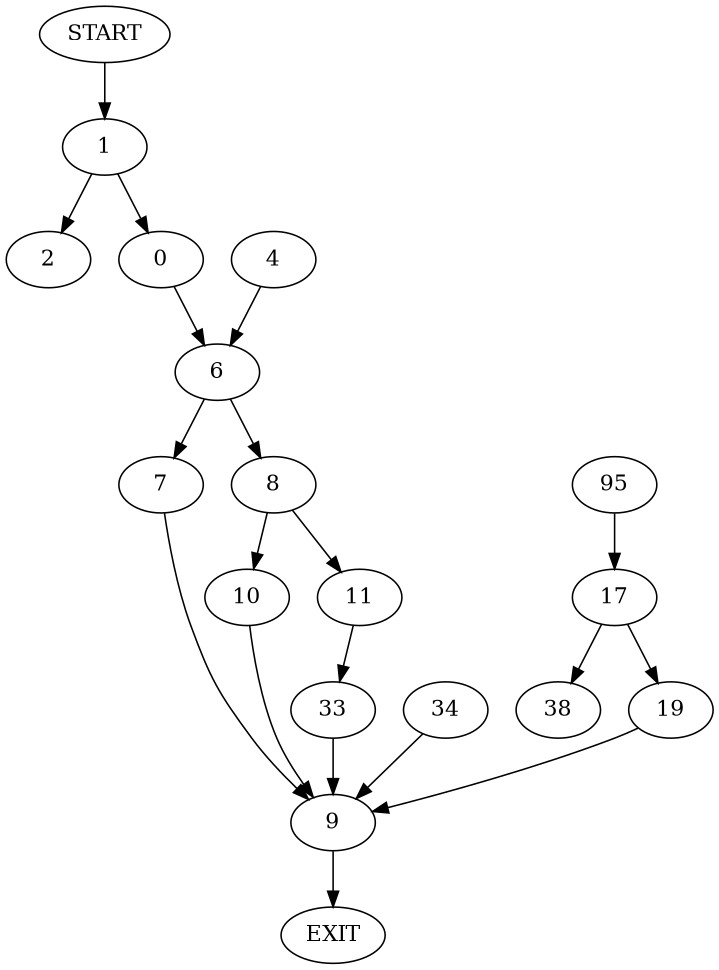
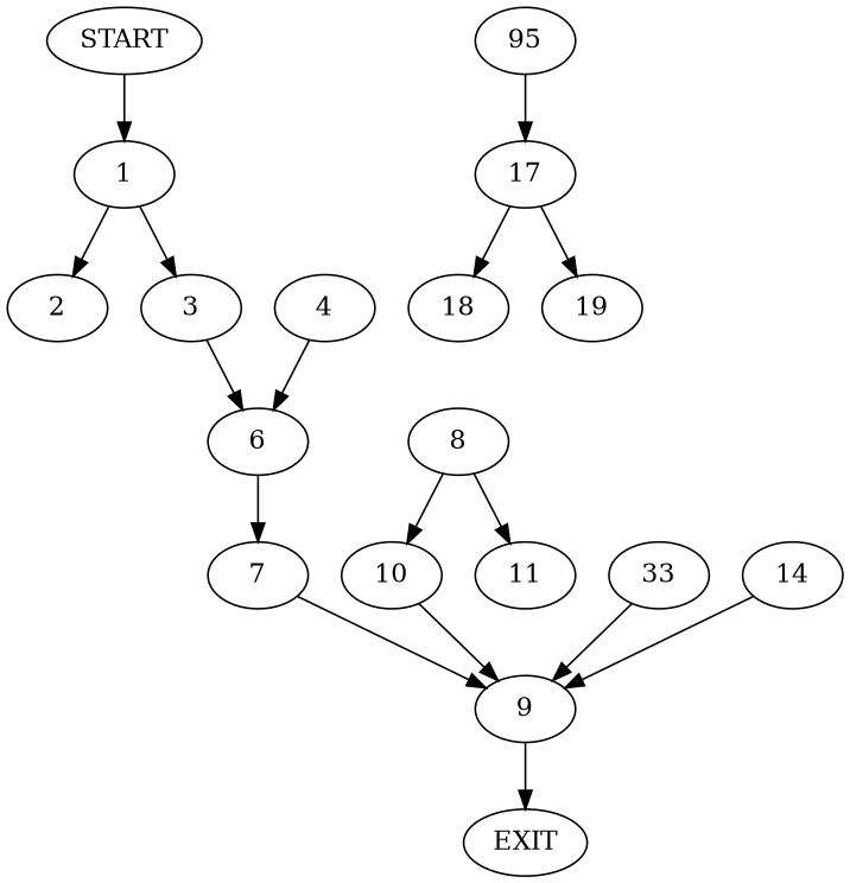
  digraph {
    n1 [label=START]
    1
    2
-   3 [label=0]
+   3
    6
    4
    7
    8
    n9 [label=EXIT]
    9
    10
    11
    n13 [label=33]
-   14 [label=34]
+   14
    n15 [label=95]
    17
-   18 [label=38]
+   18
    19
    n1 -> 1
    1 -> 2
    1 -> 3
    3 -> 6
    6 -> 7
-   6 -> 8
    4 -> 6
    7 -> 9
    8 -> 10
    8 -> 11
    9 -> n9
    10 -> 9
-   11 -> n13
    n13 -> 9
    14 -> 9
    n15 -> 17
    17 -> 18
    17 -> 19
-   19 -> 9
  }
